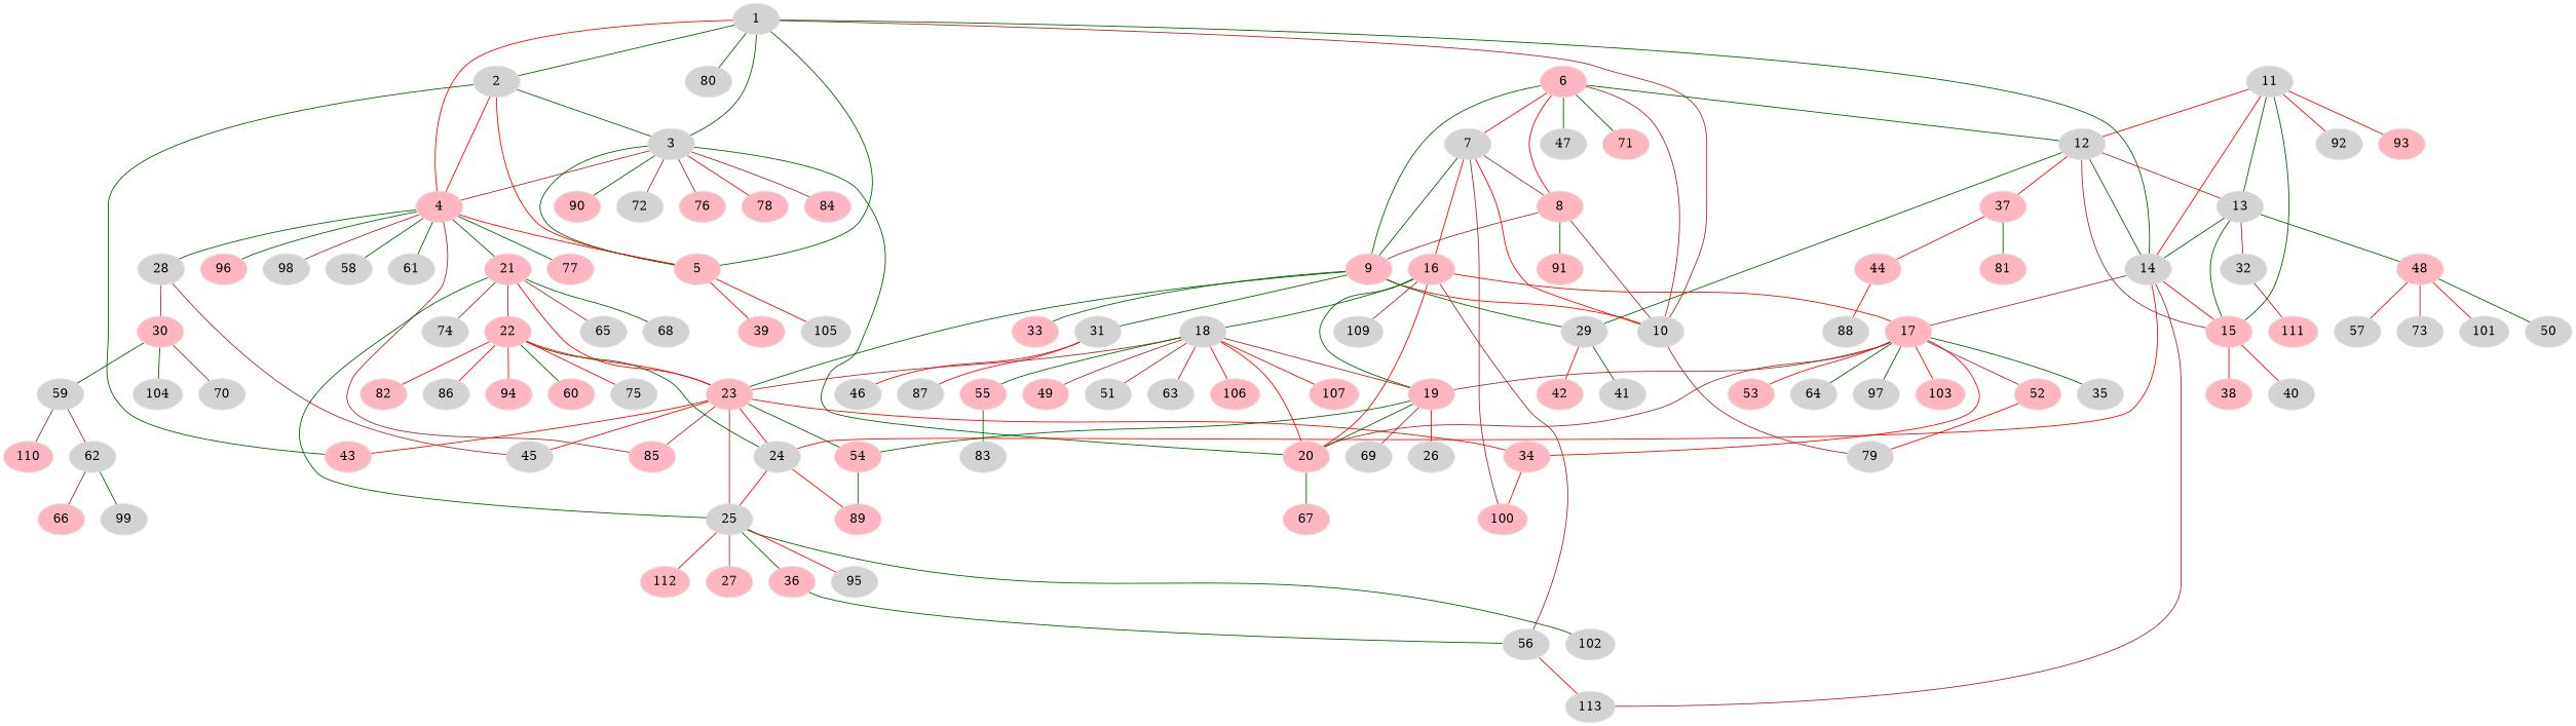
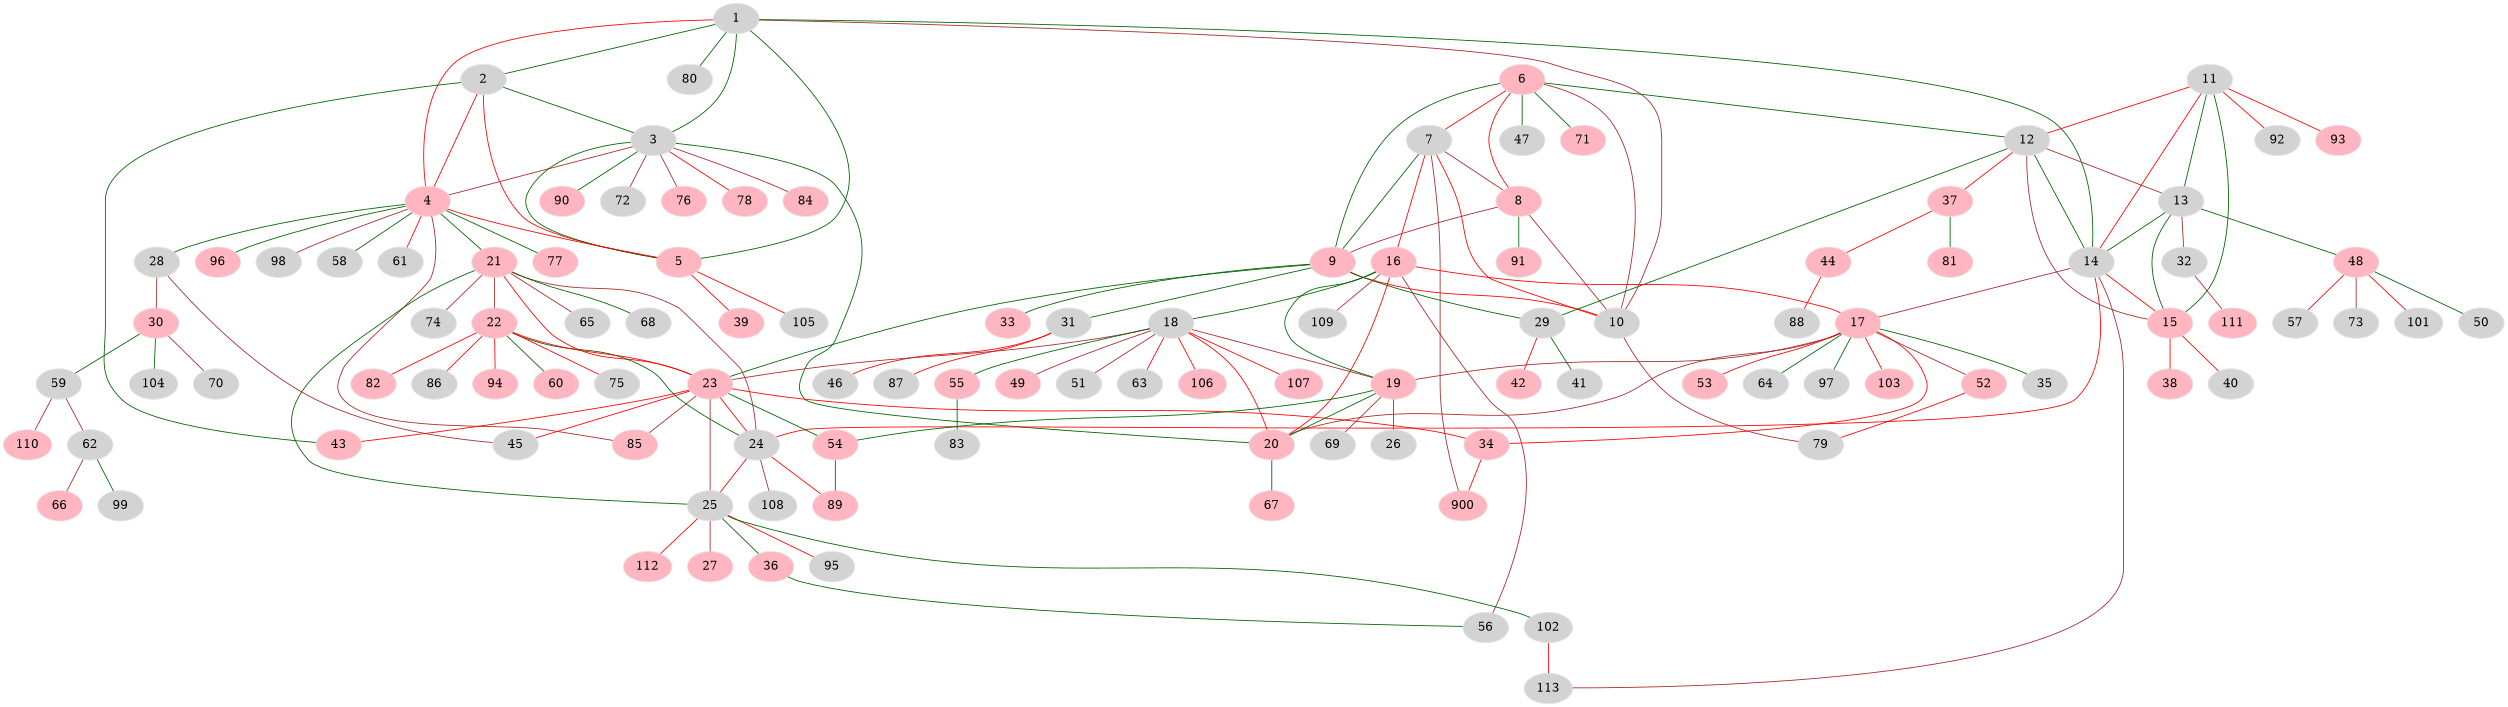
  graph {
    node [color=gray90 fillcolor=lightgrey style=filled]
    edge [color=darkgreen]
    1
    2
    3
    4 [fillcolor=lightpink]
    5 [fillcolor=lightpink]
    10
    14
    80
    43 [fillcolor=lightpink]
    20 [fillcolor=lightpink]
    72
    76 [fillcolor=lightpink]
    78 [fillcolor=lightpink]
    84 [fillcolor=lightpink]
    90 [fillcolor=lightpink]
    21 [fillcolor=lightpink]
    28
    58
    61
    77 [fillcolor=lightpink]
    85 [fillcolor=lightpink]
    96 [fillcolor=lightpink]
    98
    39 [fillcolor=lightpink]
    105
    79
    15 [fillcolor=lightpink]
    17 [fillcolor=lightpink]
    24
    113
    67 [fillcolor=lightpink]
    23 [fillcolor=lightpink]
    22 [fillcolor=lightpink]
    25
    65
    68
    74
    45
    30 [fillcolor=lightpink]
    6 [fillcolor=lightpink]
    7
    8 [fillcolor=lightpink]
    9 [fillcolor=lightpink]
    12
    47
    71 [fillcolor=lightpink]
    16 [fillcolor=lightpink]
-   100 [fillcolor=lightpink]
+   100 [fillcolor=lightpink label=900]
    91 [fillcolor=lightpink]
    29
    31
    33 [fillcolor=lightpink]
    13
    37 [fillcolor=lightpink]
    18
    19 [fillcolor=lightpink]
    56
    109
    34 [fillcolor=lightpink]
    54 [fillcolor=lightpink]
    41
    42 [fillcolor=lightpink]
    46
    87
    11
    92
    93 [fillcolor=lightpink]
    32
    48 [fillcolor=lightpink]
    38 [fillcolor=lightpink]
    40
    44 [fillcolor=lightpink]
    81 [fillcolor=lightpink]
    111 [fillcolor=lightpink]
    50
    57
    73
    101
    35
    52 [fillcolor=lightpink]
    53 [fillcolor=lightpink]
    64
    97
    103 [fillcolor=lightpink]
    89 [fillcolor=lightpink]
+   108
    49 [fillcolor=lightpink]
    51
    55 [fillcolor=lightpink]
    63
    106 [fillcolor=lightpink]
    107 [fillcolor=lightpink]
    26
    69
    83
    60 [fillcolor=lightpink]
    75
    82 [fillcolor=lightpink]
    86
    94 [fillcolor=lightpink]
    27 [fillcolor=lightpink]
    36 [fillcolor=lightpink]
    95
    102
    112 [fillcolor=lightpink]
    59
    70
    104
    62
    110 [fillcolor=lightpink]
    88
    66 [fillcolor=lightpink]
    99
    1 -- 2
    1 -- 3
    1 -- 4 [color=red]
    1 -- 5
    1 -- 10 [color=brown]
    1 -- 14
    1 -- 80
    2 -- 3
    2 -- 4 [color=red]
    2 -- 5 [color=red]
    2 -- 43
    3 -- 4 [color=brown]
    3 -- 5
    3 -- 20
    3 -- 72 [color=brown]
    3 -- 76 [color=brown]
    3 -- 78 [color=red]
    3 -- 84 [color=brown]
    3 -- 90
    4 -- 5 [color=red]
    4 -- 21
    4 -- 28
    4 -- 58
-   4 -- 61
+   4 -- 61 [color=red]
    4 -- 77
    4 -- 85 [color=brown]
    4 -- 96
    4 -- 98 [color=brown]
    5 -- 39 [color=red]
    5 -- 105 [color=red]
    10 -- 79 [color=brown]
    14 -- 15 [color=red]
    14 -- 17 [color=brown]
    14 -- 24 [color=red]
    14 -- 113 [color=brown]
    20 -- 67
+   21 -- 24 [color=brown]
    21 -- 23 [color=red]
    21 -- 22 [color=brown]
    21 -- 25
    21 -- 65 [color=brown]
    21 -- 68
    21 -- 74 [color=brown]
    28 -- 45 [color=brown]
    28 -- 30 [color=brown]
    15 -- 38 [color=red]
    15 -- 40 [color=red]
    17 -- 20 [color=brown]
    17 -- 19 [color=brown]
    17 -- 34 [color=red]
    17 -- 35
    17 -- 52 [color=brown]
    17 -- 53 [color=red]
    17 -- 64
    17 -- 97
    17 -- 103 [color=red]
    24 -- 25 [color=red]
    24 -- 89 [color=red]
+   24 -- 108 [color=brown]
    23 -- 43 [color=red]
    23 -- 85 [color=brown]
    23 -- 24 [color=red]
    23 -- 25 [color=brown]
    23 -- 45 [color=red]
    23 -- 34 [color=red]
    23 -- 54
    22 -- 24
    22 -- 23 [color=red]
    22 -- 60
    22 -- 75 [color=red]
    22 -- 82 [color=red]
    22 -- 86 [color=red]
    22 -- 94 [color=red]
    25 -- 27 [color=brown]
    25 -- 36
    25 -- 95 [color=red]
    25 -- 102
    25 -- 112 [color=red]
    30 -- 59
    30 -- 70 [color=brown]
    30 -- 104
    6 -- 10 [color=brown]
    6 -- 7 [color=red]
    6 -- 8 [color=red]
    6 -- 9
    6 -- 12
    6 -- 47
    6 -- 71
    7 -- 10 [color=red]
    7 -- 8 [color=brown]
    7 -- 9
    7 -- 16 [color=red]
    7 -- 100 [color=brown]
    8 -- 10 [color=brown]
    8 -- 9 [color=brown]
    8 -- 91
    9 -- 10 [color=red]
    9 -- 23
    9 -- 29
    9 -- 31
    9 -- 33
    12 -- 14
    12 -- 15 [color=brown]
    12 -- 29
    12 -- 13 [color=brown]
    12 -- 37 [color=red]
    16 -- 20 [color=red]
    16 -- 17 [color=red]
    16 -- 18
    16 -- 19
    16 -- 56 [color=brown]
    16 -- 109 [color=brown]
    29 -- 41
    29 -- 42 [color=red]
    31 -- 46 [color=red]
    31 -- 87 [color=red]
    13 -- 14
    13 -- 15
    13 -- 32 [color=brown]
    13 -- 48
    37 -- 44 [color=red]
    37 -- 81
    18 -- 20 [color=red]
    18 -- 23 [color=brown]
    18 -- 19 [color=brown]
    18 -- 49 [color=brown]
    18 -- 51 [color=brown]
    18 -- 55
    18 -- 63 [color=red]
    18 -- 106 [color=red]
    18 -- 107 [color=red]
    19 -- 20
    19 -- 54
    19 -- 26 [color=red]
    19 -- 69 [color=brown]
    34 -- 100 [color=red]
    54 -- 89
    11 -- 14 [color=red]
    11 -- 15
    11 -- 12 [color=red]
    11 -- 13
    11 -- 92 [color=red]
    11 -- 93 [color=red]
    32 -- 111 [color=brown]
    48 -- 50
    48 -- 57 [color=red]
    48 -- 73 [color=brown]
    48 -- 101 [color=red]
    44 -- 88 [color=red]
    52 -- 79 [color=red]
    55 -- 83
    36 -- 56
-   56 -- 113 [color=red]
+   102 -- 113 [color=red]
    59 -- 62 [color=brown]
    59 -- 110 [color=brown]
    62 -- 66 [color=brown]
    62 -- 99
  }
